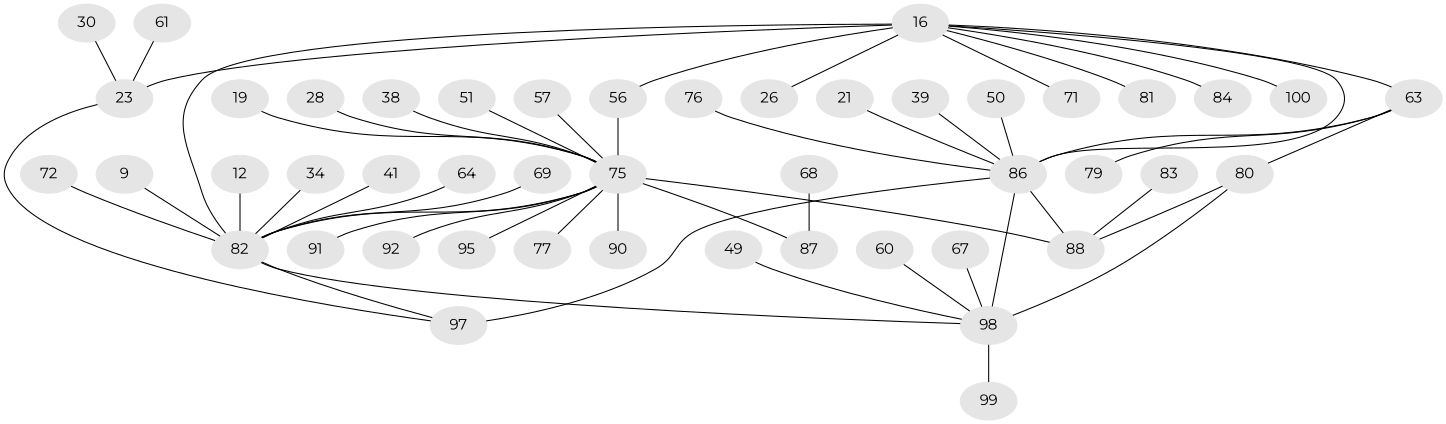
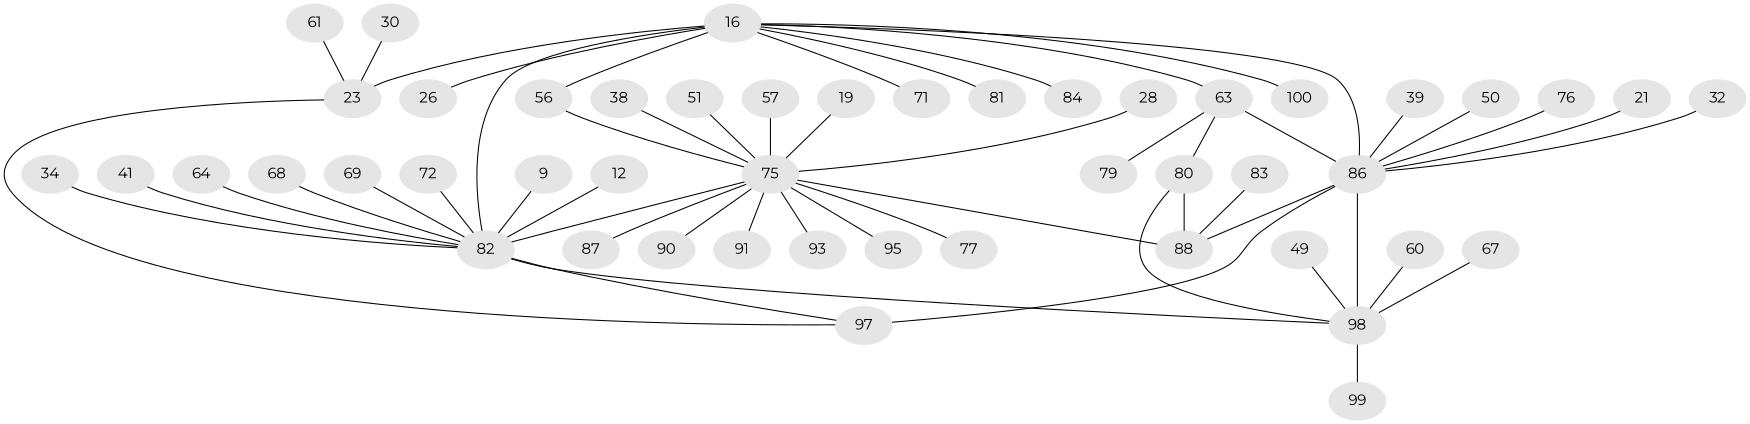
  graph {
    fontname=Montserrat
    node [color=gray90 fontname=Montserrat style=filled]
    edge [fontname=Montserrat]
    82 [super="+11+4"]
    98 [super="+22+24+37+46+47+53"]
    97 [super="+25+55+85"]
    9
    12
    16 [super="+2"]
    26
    56
    63 [super="+59+23"]
    n10 [label=71]
    81
    86 [super="+40+52"]
    n13 [label=84]
    n14 [label=23 super="+17"]
    100
    75 [super="+70+6"]
    79
    80 [super="+66+78"]
    88 [super="+8"]
    77
    87 [super="+29"]
    90
    91
-   92
+   92 [label=93]
    95
    19
    21
    28
    30
+   32
    34 [super="+13"]
    38
    39
    41
    49 [super="+42"]
    99 [super="+54+84"]
    50
    51
    57
    60
    61 [super="+35"]
    64 [super="+45"]
    67
    68
    69
    72 [super="+43"]
    76 [super="+48"]
    83 [super="+74"]
    82 -- 98 [weight=2]
    82 -- 97
    98 -- 99
    9 -- 82
    12 -- 82
    16 -- 82 [weight=4]
    16 -- 26
    16 -- 56
    16 -- 63 [weight=2]
    16 -- n10
    16 -- 81
    16 -- 86 [weight=2]
    16 -- n13
    16 -- n14 [weight=2]
    16 -- 100
    56 -- 75
    63 -- 86
    63 -- 79
    63 -- 80
    86 -- 98 [weight=4]
    86 -- 97 [weight=2]
    86 -- 88
    n14 -- 97
    75 -- 82 [weight=2]
    75 -- 88 [weight=3]
    75 -- 77
    75 -- 87
    75 -- 90
    75 -- 91
    75 -- 92
    75 -- 95
    80 -- 98
    80 -- 88
    19 -- 75
    21 -- 86
    28 -- 75
    30 -- n14
+   32 -- 86
    34 -- 82
    38 -- 75
    39 -- 86
    41 -- 82
    49 -- 98
    50 -- 86
    51 -- 75
    57 -- 75
    60 -- 98
    61 -- n14
    64 -- 82
    67 -- 98
-   68 -- 87
+   68 -- 82
    69 -- 82
    72 -- 82
    76 -- 86
    83 -- 88
  }
